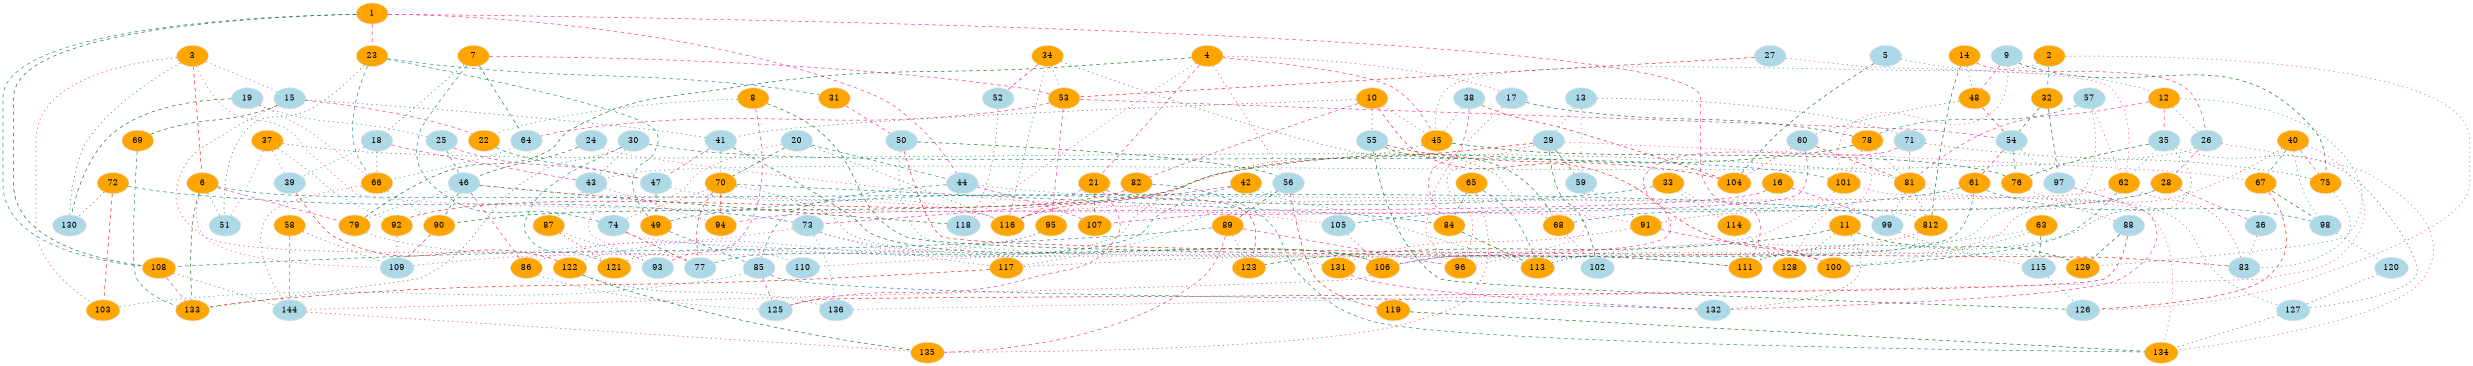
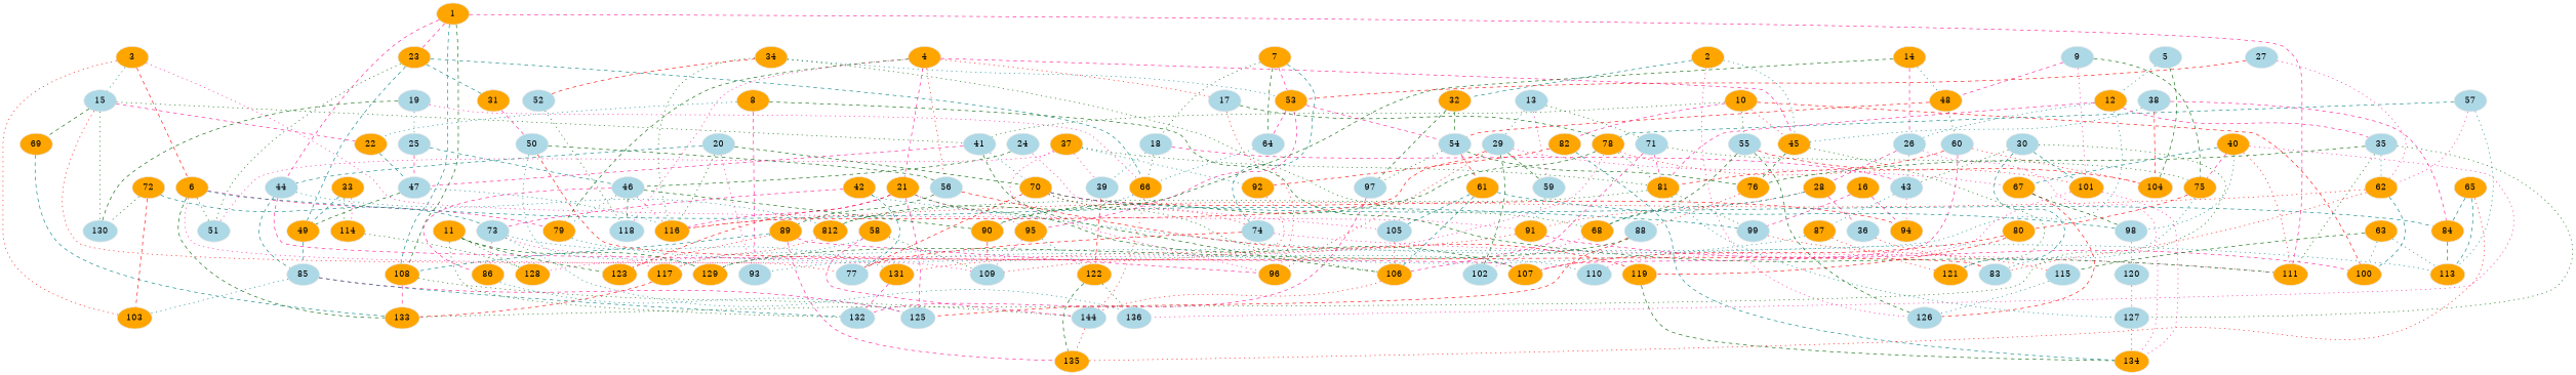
  graph {
    node [color=gray90 fillcolor=orange style=filled]
    edge [color=darkgreen style=dashed]
    1
    23
    44 [fillcolor=lightblue]
    108
    111
    51 [fillcolor=lightblue]
    66
    31
    49
    n10 [label=812]
    107
    85 [fillcolor=lightblue]
    133
    n14 [fillcolor=lightblue label=144]
    2
    32
    45
    126 [fillcolor=lightblue]
    54 [fillcolor=lightblue]
    97 [fillcolor=lightblue]
    121
    76
    3
    6
    15 [fillcolor=lightblue]
    91
    103
    79
    99 [fillcolor=lightblue]
    109 [fillcolor=lightblue]
    22
    41 [fillcolor=lightblue]
    69
    77 [fillcolor=lightblue]
    130 [fillcolor=lightblue]
    100
    131
    4
    17 [fillcolor=lightblue]
    21
    56 [fillcolor=lightblue]
    118 [fillcolor=lightblue]
    78
    96
    123
    116
    95
    125 [fillcolor=lightblue]
    89
    119
    110 [fillcolor=lightblue]
    5 [fillcolor=lightblue]
    12
    104
    129
    26 [fillcolor=lightblue]
    35 [fillcolor=lightblue]
    81
    115 [fillcolor=lightblue]
    18 [fillcolor=lightblue]
    7
    53
    64 [fillcolor=lightblue]
    74 [fillcolor=lightblue]
    39 [fillcolor=lightblue]
    43 [fillcolor=lightblue]
    8
    93 [fillcolor=lightblue]
    47 [fillcolor=lightblue]
    9 [fillcolor=lightblue]
    48
    75
    101
    60 [fillcolor=lightblue]
    83 [fillcolor=lightblue]
+   80
    134
    10
    55 [fillcolor=lightblue]
    82
    70
    106
    68
    92
    11
    128
    132 [fillcolor=lightblue]
    28
    62
    127 [fillcolor=lightblue]
    13 [fillcolor=lightblue]
    29 [fillcolor=lightblue]
    59 [fillcolor=lightblue]
    71 [fillcolor=lightblue]
    67
    102 [fillcolor=lightblue]
    14
    117
    16
    94
    90
    122
    87
    19 [fillcolor=lightblue]
    25 [fillcolor=lightblue]
    46 [fillcolor=lightblue]
    20 [fillcolor=lightblue]
    84
    50 [fillcolor=lightblue]
    24 [fillcolor=lightblue]
    105 [fillcolor=lightblue]
    86
    36 [fillcolor=lightblue]
    27 [fillcolor=lightblue]
    98 [fillcolor=lightblue]
    30 [fillcolor=lightblue]
    61
    33
    114
    34
    52 [fillcolor=lightblue]
    88 [fillcolor=lightblue]
    37
    38 [fillcolor=lightblue]
    113
    136 [fillcolor=lightblue]
    135
    40
    120 [fillcolor=lightblue]
    42
    73 [fillcolor=lightblue]
    57 [fillcolor=lightblue]
    58
    63
    65
    72
    1 -- 23 [color=deeppink]
    1 -- 44 [color=deeppink]
    1 -- 108 [color=teal]
    1 -- 108
    1 -- 111 [color=deeppink]
    23 -- 51 [style=dotted]
    23 -- 66 [color=teal]
    23 -- 31 [color=teal]
    23 -- 49 [color=teal]
    44 -- n10 [color=teal style=dotted]
    44 -- 107 [color=deeppink]
    44 -- 85 [color=teal]
    108 -- 133 [color=deeppink]
    108 -- n14 [style=dotted]
    66 -- n14 [color=red style=dotted]
    66 -- 90 [color=teal style=dotted]
    31 -- 50 [color=deeppink]
    49 -- 85 [color=teal]
    n10 -- 117 [color=red style=dotted]
    85 -- 103 [color=teal style=dotted]
    85 -- 125 [color=deeppink]
    85 -- 132 [color=teal]
    n14 -- 135 [color=red style=dotted]
    2 -- 32 [color=teal]
    2 -- 45 [color=teal style=dotted]
    2 -- 126 [color=deeppink style=dotted]
    32 -- 54
    32 -- 97
    45 -- 121 [style=dotted]
    45 -- 76
    54 -- 97 [style=dotted]
    54 -- 76
    54 -- 61 [color=red]
    97 -- 132 [color=deeppink]
    76 -- 88 [color=red style=dotted]
    3 -- 6 [color=red]
    3 -- 15 [color=teal style=dotted]
    3 -- 91 [color=deeppink style=dotted]
    3 -- 103 [color=red style=dotted]
    6 -- 51 [style=dotted]
    6 -- 133
    6 -- 79 [color=deeppink]
    6 -- 99 [color=teal]
    6 -- 109 [color=deeppink style=dotted]
    15 -- 22 [color=deeppink]
    15 -- 41 [style=dotted]
    15 -- 69
    15 -- 77 [color=red style=dotted]
-   3 -- 130 [style=dotted]
+   15 -- 130 [style=dotted]
    91 -- 100 [color=deeppink]
    91 -- 131 [color=red style=dotted]
    79 -- 110 [color=teal style=dotted]
    99 -- 115 [color=red style=dotted]
    22 -- 47 [color=teal]
    41 -- 47 [color=deeppink]
    41 -- 70 [color=teal style=dotted]
    41 -- 106
    69 -- 133 [color=teal]
    131 -- 132 [color=deeppink]
    4 -- 45 [color=deeppink]
    4 -- 79
    4 -- 17 [color=red style=dotted]
    4 -- 21 [color=deeppink]
    4 -- 56 [color=red style=dotted]
    4 -- 118 [color=deeppink style=dotted]
    17 -- 78
    17 -- 96 [color=red style=dotted]
    21 -- 107
    21 -- 123 [color=red]
    21 -- 116 [color=deeppink]
    21 -- 95 [color=deeppink style=dotted]
    21 -- 125 [color=deeppink]
    56 -- 89
    56 -- 119 [color=red]
    78 -- 81 [style=dotted]
    78 -- 101 [color=red style=dotted]
    78 -- 128 [color=deeppink style=dotted]
    78 -- 90
    95 -- 109 [color=deeppink style=dotted]
    95 -- 122 [color=teal style=dotted]
    89 -- 108 [color=teal]
    89 -- 96 [color=deeppink]
    89 -- 123 [color=red style=dotted]
    89 -- 135 [color=deeppink]
    119 -- 134
    5 -- 12 [color=teal style=dotted]
    5 -- 104
    12 -- 129 [color=teal style=dotted]
    12 -- 26 [color=teal style=dotted]
    12 -- 35 [color=deeppink]
    12 -- 81 [color=deeppink]
    26 -- 43 [color=teal style=dotted]
    26 -- 134 [color=deeppink style=dotted]
    26 -- 28 [color=deeppink]
    35 -- 111 [style=dotted]
    35 -- 76
    35 -- 62 [color=teal style=dotted]
    35 -- 127 [style=dotted]
    81 -- n10 [style=dotted]
    81 -- 99 [style=dotted]
    81 -- 127 [color=teal style=dotted]
    115 -- 126 [color=teal style=dotted]
    18 -- 66 [style=dotted]
    18 -- 39 [color=teal style=dotted]
    18 -- 43 [color=deeppink]
    7 -- 18 [style=dotted]
    7 -- 53 [color=deeppink]
    7 -- 64
    7 -- 74 [color=teal]
    53 -- 54 [color=deeppink]
    53 -- 95 [color=deeppink]
    53 -- 64 [color=deeppink]
    64 -- 66 [color=teal style=dotted]
    74 -- 111 [color=deeppink style=dotted]
    74 -- 77 [color=red]
    39 -- 122 [color=red]
    43 -- 94 [color=deeppink style=dotted]
    43 -- 87 [color=teal style=dotted]
    8 -- 111
    8 -- 22 [color=teal style=dotted]
    8 -- 93 [color=deeppink]
    47 -- 49
    47 -- 116 [color=teal style=dotted]
    9 -- 48 [color=deeppink]
    9 -- 75
    9 -- 101 [color=deeppink style=dotted]
    48 -- 54 [color=red]
    48 -- 60 [style=dotted]
    75 -- 83 [color=teal style=dotted]
+   75 -- 80 [color=red]
    101 -- 110 [color=deeppink style=dotted]
    101 -- 134 [color=deeppink style=dotted]
    60 -- 107 [color=deeppink]
    60 -- 104 [color=red style=dotted]
    60 -- 81 [color=red]
+   80 -- 107 [color=red]
+   80 -- 119 [color=red]
    10 -- 45 [color=red style=dotted]
    10 -- 41 [style=dotted]
    10 -- 100 [color=red]
    10 -- 55 [style=dotted]
    10 -- 82 [color=deeppink]
    55 -- 126
    55 -- 104 [color=red]
    55 -- 68
    82 -- 134 [color=teal]
    82 -- 92 [color=red]
    70 -- 77 [color=red]
    70 -- 74 [color=red style=dotted]
    70 -- 106 [style=dotted]
    70 -- 94 [color=red]
    70 -- 84 [color=teal]
    106 -- n14 [color=red style=dotted]
    68 -- 102 [color=deeppink style=dotted]
    92 -- 109 [color=red style=dotted]
    11 -- 123
    11 -- 129
    11 -- 128 [style=dotted]
    11 -- 132 [style=dotted]
    28 -- 91 [color=red style=dotted]
    28 -- 68 [color=teal]
    28 -- 36 [color=deeppink]
    62 -- 100 [color=teal]
    62 -- 116 [color=red style=dotted]
    62 -- 83 [color=red style=dotted]
    127 -- 134 [style=dotted]
    13 -- 29 [color=teal style=dotted]
    13 -- 59 [color=deeppink style=dotted]
    13 -- 71 [style=dotted]
    29 -- 96 [color=red style=dotted]
    29 -- 116 [color=red]
    29 -- 59
    29 -- 67 [color=deeppink style=dotted]
    29 -- 102
    59 -- 91 [color=teal style=dotted]
-   59 -- 96 [color=deeppink style=dotted]
+   37 -- 96 [color=deeppink style=dotted]
    71 -- 81 [color=deeppink]
    71 -- 75 [style=dotted]
    71 -- 106 [color=deeppink]
    67 -- 126 [color=red]
    67 -- 98
    14 -- n10
    14 -- 26 [color=deeppink]
    14 -- 48 [color=teal style=dotted]
    117 -- 133 [color=red]
    16 -- 99 [color=deeppink]
    16 -- 94 [color=deeppink]
    90 -- 109 [color=red]
    122 -- 136 [style=dotted]
    122 -- 135
    87 -- 121 [color=red style=dotted]
    87 -- 93 [color=teal style=dotted]
    19 -- 66 [color=deeppink style=dotted]
    19 -- 130
    19 -- 25 [color=teal style=dotted]
    25 -- 47 [color=deeppink]
    25 -- 46 [color=teal]
    46 -- 79 [color=teal style=dotted]
    46 -- 118
    46 -- 116 [color=deeppink style=dotted]
    46 -- 90
    46 -- 86 [color=deeppink]
    20 -- 44 [color=teal]
    20 -- 116 [style=dotted]
    20 -- 93 [color=deeppink style=dotted]
    20 -- 70
    84 -- 113
    50 -- 56
    50 -- 129 [color=teal style=dotted]
    50 -- 83 [color=red]
    24 -- 46
    24 -- 105 [color=deeppink style=dotted]
    105 -- 106 [color=red style=dotted]
    86 -- 125 [color=teal style=dotted]
    36 -- 83 [color=red style=dotted]
    27 -- 53 [color=red]
    27 -- 62 [color=deeppink style=dotted]
    98 -- 120 [color=teal style=dotted]
    30 -- 133 [style=dotted]
    30 -- 121 [color=teal]
    30 -- 43 [style=dotted]
    30 -- 101 [color=teal]
    61 -- 106 [color=teal]
    61 -- 105 [color=teal]
    61 -- 98 [color=teal]
    33 -- 49 [color=teal]
    33 -- 114 [style=dotted]
    33 -- 114 [color=deeppink style=dotted]
    114 -- 128 [style=dotted]
    34 -- 116 [style=dotted]
    34 -- 53 [color=teal style=dotted]
    34 -- 68 [style=dotted]
    34 -- 52 [color=red]
    52 -- 118 [style=dotted]
    88 -- 125 [color=red]
    88 -- 129
    37 -- 51 [color=deeppink style=dotted]
    37 -- 81 [style=dotted]
    37 -- 39 [color=deeppink style=dotted]
    37 -- 92 [color=teal style=dotted]
    38 -- 45 [color=teal style=dotted]
    38 -- 104 [color=red]
    38 -- 84 [color=deeppink]
    40 -- 111 [color=red style=dotted]
    40 -- 75 [color=deeppink]
    40 -- 67 [color=teal]
    40 -- 98 [color=teal style=dotted]
    40 -- 136 [color=deeppink style=dotted]
    120 -- 127 [color=red style=dotted]
    42 -- 77 [color=teal]
    42 -- 113 [color=teal style=dotted]
    42 -- 73 [color=deeppink]
    73 -- 131 [color=teal style=dotted]
    73 -- 117 [color=deeppink style=dotted]
    73 -- 86 [color=deeppink style=dotted]
    73 -- 136 [color=teal style=dotted]
    57 -- 78 [color=teal]
    57 -- 62 [color=deeppink style=dotted]
    57 -- 113 [color=teal style=dotted]
    58 -- n14 [color=deeppink]
    58 -- 109 [style=dotted]
-   56 -- 117 [color=teal style=dotted]
+   58 -- 117 [color=teal style=dotted]
    63 -- 100 [color=teal style=dotted]
    63 -- 115
    63 -- 113 [color=teal style=dotted]
    65 -- 84 [color=teal]
    65 -- 113 [color=teal]
    65 -- 135 [color=red style=dotted]
    72 -- 103 [color=red]
    72 -- 130 [style=dotted]
    72 -- 73 [color=teal]
  }
